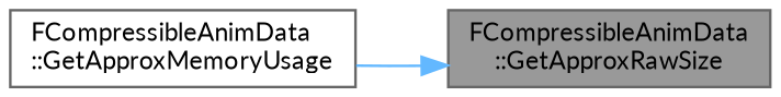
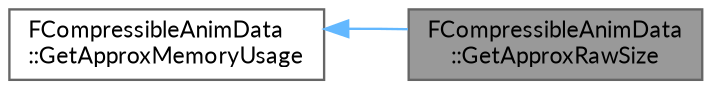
  digraph {
    rankdir=RL
    fontname=Lato
    node [fontname=Lato fontsize=10 shape=box style=filled]
    n1 [color=gray40 fillcolor=grey60 fontcolor=black height=0.2 label="FCompressibleAnimData\l::GetApproxRawSize" width=0.4]
    n2 [color=grey40 fillcolor=white height=0.2 label="FCompressibleAnimData\l::GetApproxMemoryUsage" width=0.4]
-   n1 -> n2 [color=steelblue1 dir=back fontname=Lato fontsize=10 labelfontname=Helvetica labelfontsize=10 style=solid]
+   n2 -> n1 [color=steelblue1 dir=back fontname=Lato fontsize=10 labelfontname=Helvetica labelfontsize=10 style=solid]
  }
